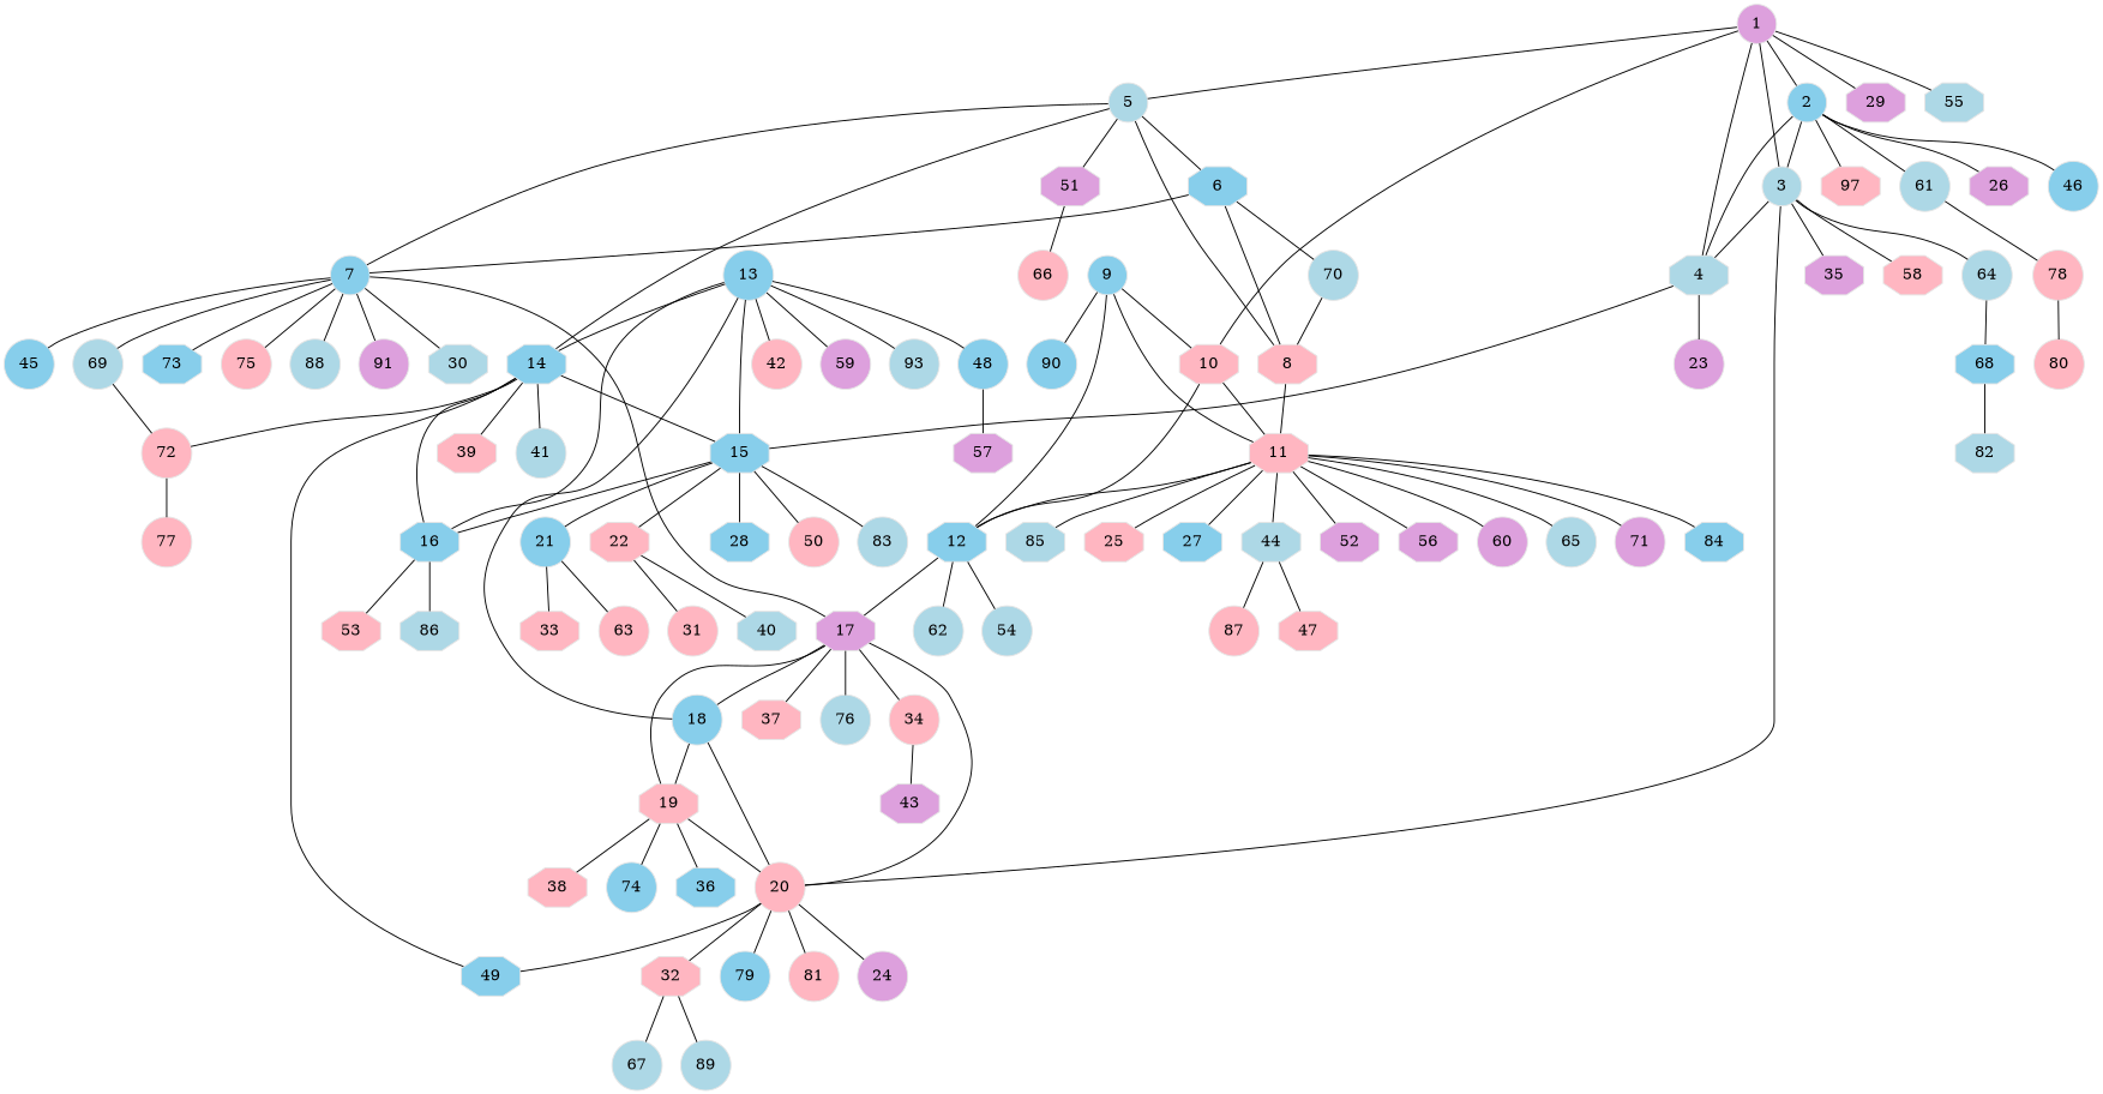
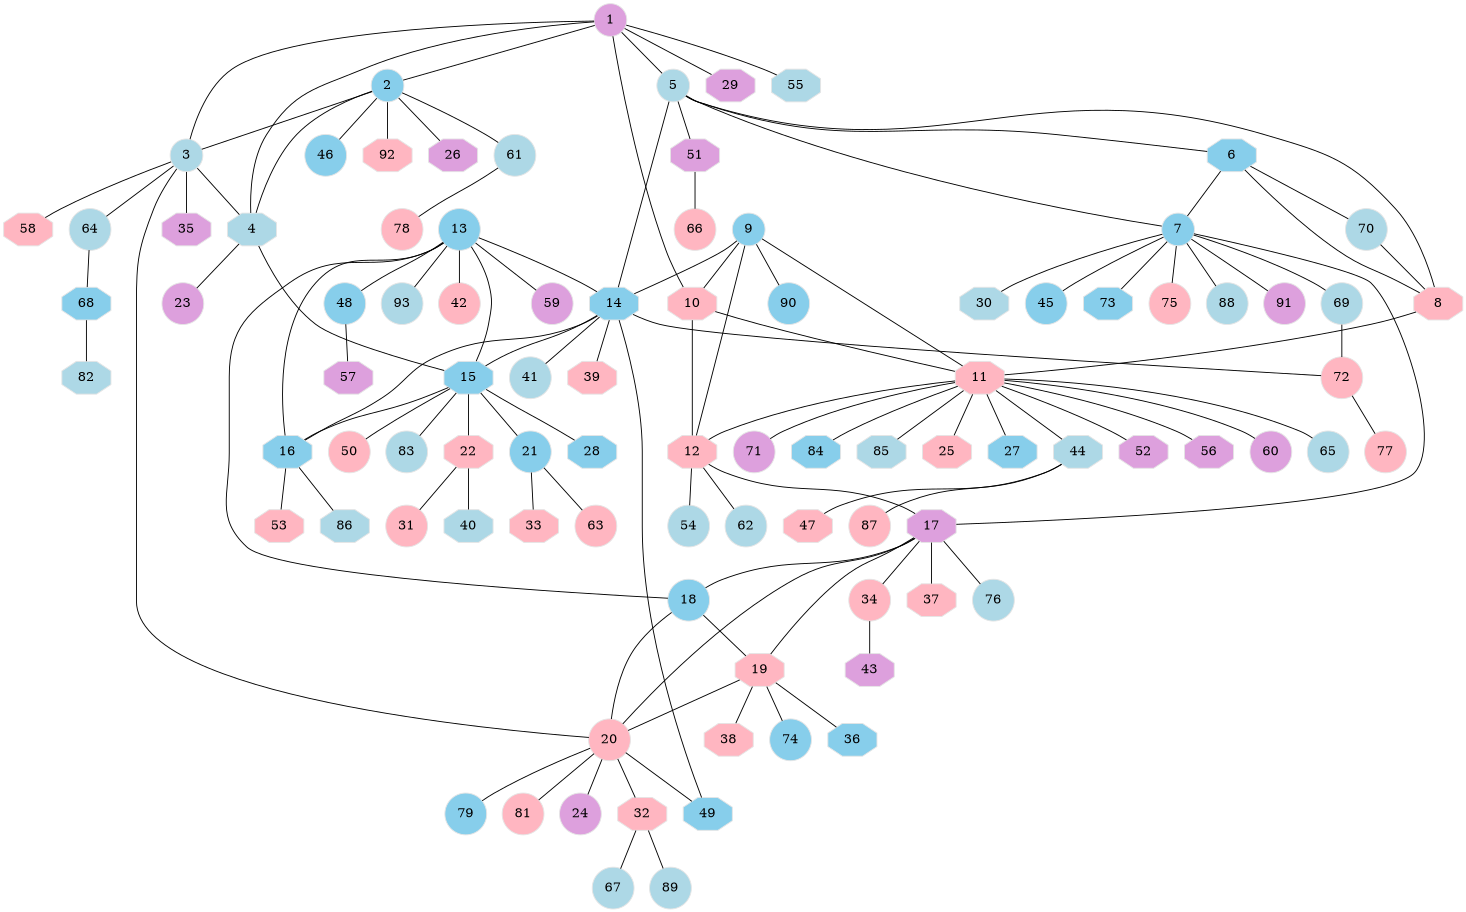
  graph {
    node [color=gray90 fillcolor=lightpink shape=circle style=filled]
    1 [fillcolor=plum]
    2 [fillcolor=skyblue]
    3 [fillcolor=lightblue]
    4 [fillcolor=lightblue shape=octagon]
    5 [fillcolor=lightblue]
    10 [shape=octagon]
    29 [fillcolor=plum shape=octagon]
    55 [fillcolor=lightblue shape=octagon]
    26 [fillcolor=plum shape=octagon]
    46 [fillcolor=skyblue]
    61 [fillcolor=lightblue]
-   92 [shape=octagon label=97]
+   92 [shape=octagon]
    20
    35 [fillcolor=plum shape=octagon]
    58 [shape=octagon]
    64 [fillcolor=lightblue]
    15 [fillcolor=skyblue shape=octagon]
    23 [fillcolor=plum]
    6 [fillcolor=skyblue shape=octagon]
    7 [fillcolor=skyblue]
    8 [shape=octagon]
    14 [fillcolor=skyblue shape=octagon]
    51 [fillcolor=plum shape=octagon]
    11 [shape=octagon]
-   12 [fillcolor=skyblue shape=octagon]
+   12 [shape=octagon]
    78
    49 [fillcolor=skyblue shape=octagon]
    24 [fillcolor=plum]
    32 [shape=octagon]
    79 [fillcolor=skyblue]
    81
    68 [fillcolor=skyblue shape=octagon]
    16 [fillcolor=skyblue shape=octagon]
    21 [fillcolor=skyblue]
    22 [shape=octagon]
    28 [fillcolor=skyblue shape=octagon]
    50
    83 [fillcolor=lightblue]
    70 [fillcolor=lightblue]
    17 [fillcolor=plum shape=octagon]
    30 [fillcolor=lightblue shape=octagon]
    45 [fillcolor=skyblue]
    69 [fillcolor=lightblue]
    73 [fillcolor=skyblue shape=octagon]
    75
    88 [fillcolor=lightblue]
    91 [fillcolor=plum]
    39 [shape=octagon]
    41 [fillcolor=lightblue]
    72
    66
    18 [fillcolor=skyblue]
    19 [shape=octagon]
    34
    37 [shape=octagon]
    76 [fillcolor=lightblue]
    25 [shape=octagon]
    27 [fillcolor=skyblue shape=octagon]
    44 [fillcolor=lightblue shape=octagon]
    52 [fillcolor=plum shape=octagon]
    56 [fillcolor=plum shape=octagon]
    60 [fillcolor=plum]
    65 [fillcolor=lightblue]
    71 [fillcolor=plum]
    84 [fillcolor=skyblue shape=octagon]
    85 [fillcolor=lightblue shape=octagon]
    9 [fillcolor=skyblue]
    90 [fillcolor=skyblue]
    54 [fillcolor=lightblue]
    62 [fillcolor=lightblue]
    47 [shape=octagon]
    87
    13 [fillcolor=skyblue]
    42
    48 [fillcolor=skyblue]
    59 [fillcolor=plum]
    93 [fillcolor=lightblue]
    53 [shape=octagon]
    86 [fillcolor=lightblue shape=octagon]
    57 [fillcolor=plum shape=octagon]
    77
    33 [shape=octagon]
    63
    31
    40 [fillcolor=lightblue shape=octagon]
    36 [fillcolor=skyblue shape=octagon]
    38 [shape=octagon]
    74 [fillcolor=skyblue]
    43 [fillcolor=plum shape=octagon]
    67 [fillcolor=lightblue]
    89 [fillcolor=lightblue]
-   80
    82 [fillcolor=lightblue shape=octagon]
    1 -- 2
    1 -- 3
    1 -- 4
    1 -- 5
    1 -- 10
    1 -- 29
    1 -- 55
    2 -- 3
    2 -- 4
    2 -- 26
    2 -- 46
    2 -- 61
    2 -- 92
    3 -- 4
    3 -- 20
    3 -- 35
    3 -- 58
    3 -- 64
    4 -- 15
    4 -- 23
    5 -- 6
    5 -- 7
    5 -- 8
    5 -- 14
    5 -- 51
    10 -- 11
    10 -- 12
    61 -- 78
    20 -- 49
    20 -- 24
    20 -- 32
    20 -- 79
    20 -- 81
    64 -- 68
    15 -- 16
    15 -- 21
    15 -- 22
    15 -- 28
    15 -- 50
    15 -- 83
    6 -- 7
    6 -- 8
    6 -- 70
    7 -- 17
    7 -- 30
    7 -- 45
    7 -- 69
    7 -- 73
    7 -- 75
    7 -- 88
    7 -- 91
    8 -- 11
    14 -- 15
    14 -- 49
    14 -- 16
    14 -- 39
    14 -- 41
    14 -- 72
    51 -- 66
    11 -- 12
    11 -- 25
    11 -- 27
    11 -- 44
    11 -- 52
    11 -- 56
    11 -- 60
    11 -- 65
    11 -- 71
    11 -- 84
    11 -- 85
    12 -- 17
    12 -- 54
    12 -- 62
-   78 -- 80
    32 -- 67
    32 -- 89
    68 -- 82
    16 -- 53
    16 -- 86
    21 -- 33
    21 -- 63
    22 -- 31
    22 -- 40
    70 -- 8
    17 -- 20
    17 -- 18
    17 -- 19
    17 -- 34
    17 -- 37
    17 -- 76
    69 -- 72
    72 -- 77
    18 -- 20
    18 -- 19
    19 -- 20
    19 -- 36
    19 -- 38
    19 -- 74
    34 -- 43
    44 -- 47
    44 -- 87
    9 -- 10
+   9 -- 14
    9 -- 11
    9 -- 12
    9 -- 90
    13 -- 15
    13 -- 14
    13 -- 16
    13 -- 18
    13 -- 42
    13 -- 48
    13 -- 59
    13 -- 93
    48 -- 57
  }
